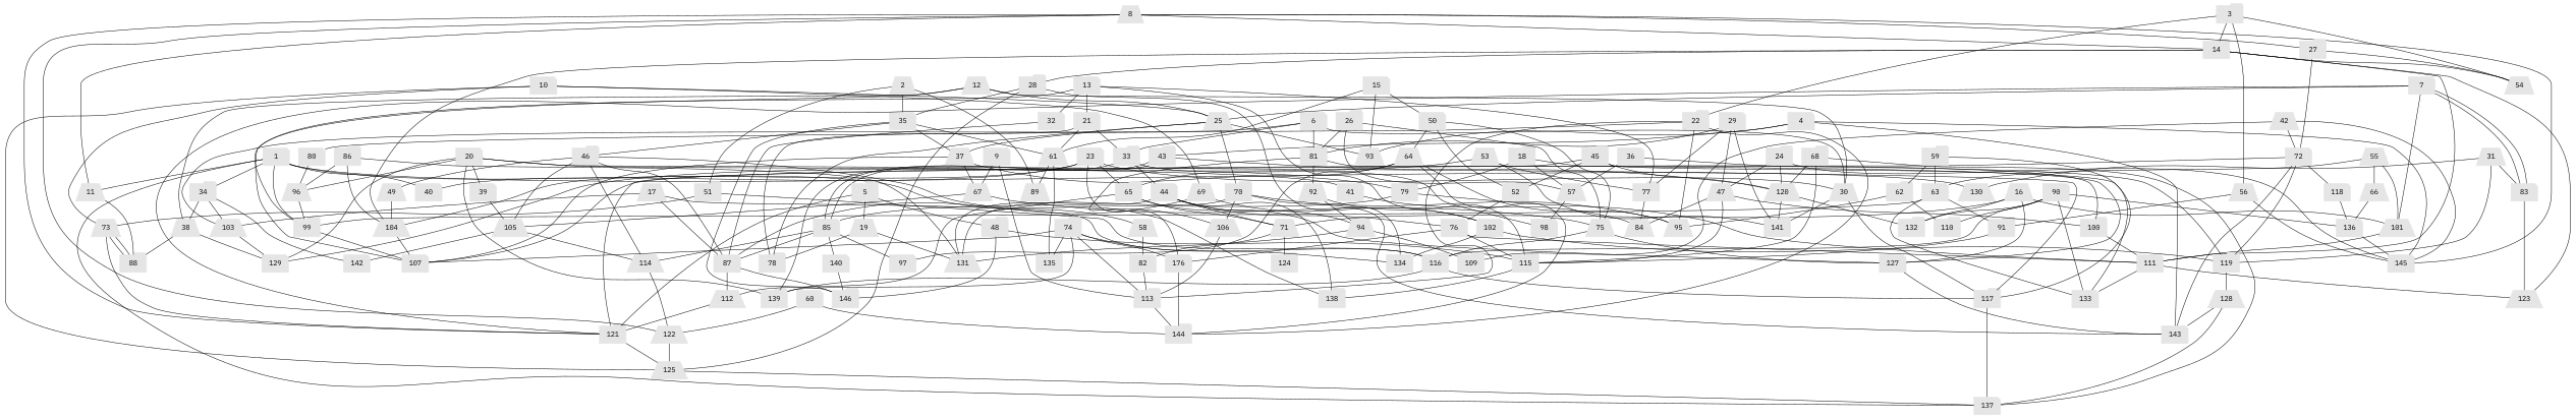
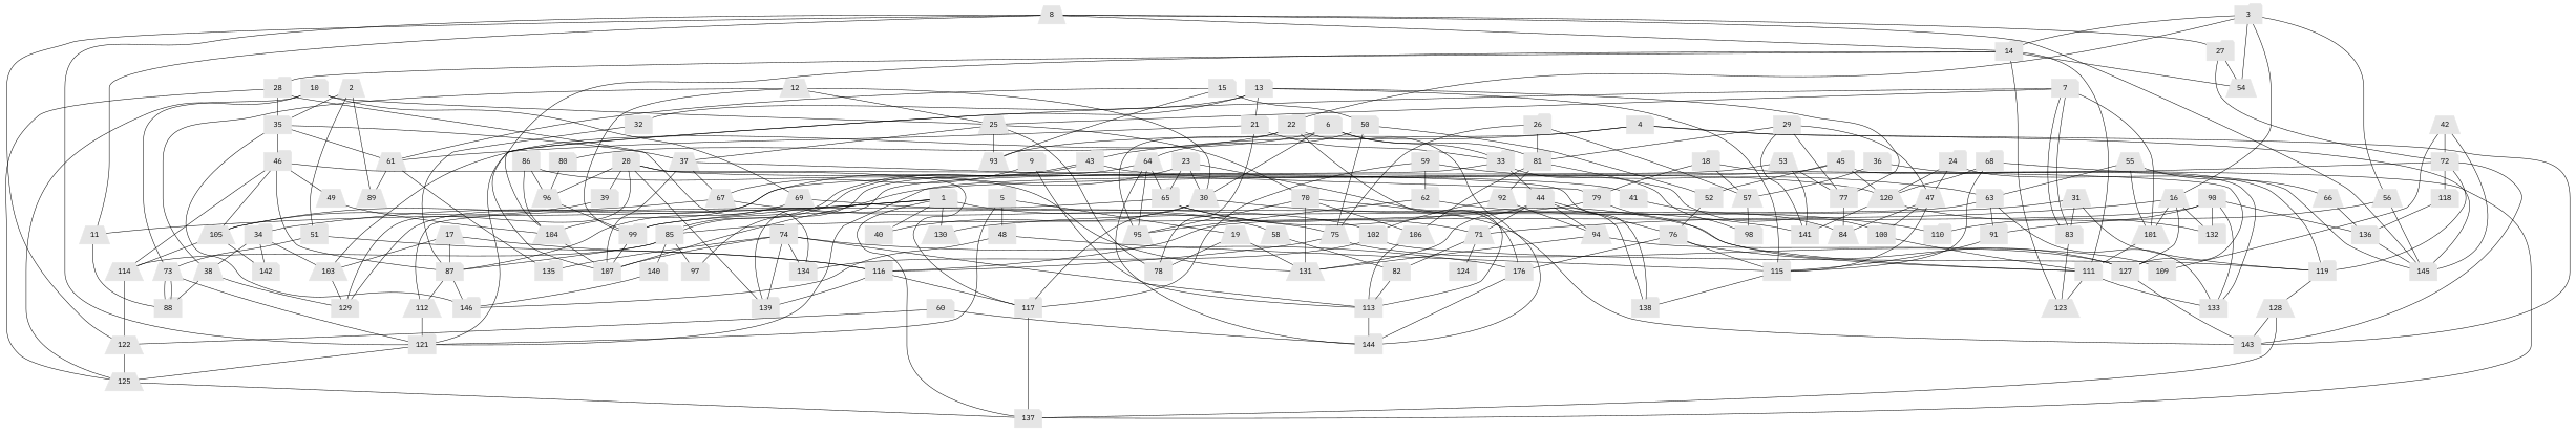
  graph {
    fontname="IBM Plex Mono"
    node [color=gray90 fontname="IBM Plex Mono" shape=trapezium style=filled]
    edge [fontname="IBM Plex Mono"]
    1 [shape=note]
    11
    34 [shape=folder]
    40 [shape=note]
    58
    99 [shape=folder]
    130
    137 [shape=note]
    88 [shape=folder]
    103
    38
    142 [shape=note]
    82 [shape=note]
    107 [shape=note]
    2
    35 [shape=note]
    51 [shape=folder]
    89
    61
    37
    46 [shape=folder]
    146 [shape=folder]
    73
    116 [shape=folder]
    3 [shape=folder]
    14 [shape=folder]
    16
    22 [shape=folder]
    54
    56
    28 [shape=folder]
    104
    111 [shape=note]
    123
    101
    71
    127 [shape=note]
    132 [shape=folder]
    113 [shape=folder]
    80 [shape=note]
    95
    144 [shape=folder]
    145 [shape=note]
    91 [shape=folder]
    4 [shape=note]
    43 [shape=folder]
    93
    143 [shape=note]
    120
    85 [shape=note]
    19
    5 [shape=folder]
    48 [shape=folder]
    121 [shape=folder]
    78 [shape=folder]
    131
    115 [shape=folder]
    125
    6 [shape=note]
    30
    33 [shape=folder]
    81 [shape=folder]
    117 [shape=folder]
    141 [shape=folder]
    139 [shape=folder]
    44 [shape=note]
    98 [shape=note]
    100 [shape=folder]
    106
    92
    129 [shape=note]
    7 [shape=note]
    25
    83 [shape=note]
    70 [shape=folder]
    8
    27 [shape=folder]
    122
    72 [shape=note]
    9 [shape=note]
    67
    75
    105
    10 [shape=note]
    69
    87 [shape=note]
    102 [shape=note]
    12
    13 [shape=note]
    21 [shape=note]
    32 [shape=note]
    77 [shape=folder]
    84
    138 [shape=folder]
    134 [shape=note]
    133 [shape=note]
    15 [shape=note]
    50 [shape=note]
    52 [shape=folder]
    64
    135 [shape=folder]
    124 [shape=folder]
    17
    112
    18 [shape=folder]
    57
    79 [shape=folder]
    20 [shape=note]
    39 [shape=note]
    41 [shape=note]
    96
    23 [shape=note]
    65 [shape=folder]
    n114 [label=176 shape=note]
    24 [shape=folder]
    47
    26 [shape=folder]
    119 [shape=folder]
    118 [shape=note]
    29 [shape=note]
    31
    128
    76 [shape=note]
    94
    49
    114
    36 [shape=note]
    42
    109 [shape=folder]
    97 [shape=note]
    140 [shape=note]
    45 [shape=folder]
    53
    55
    63 [shape=note]
    66
    136 [shape=note]
    59 [shape=folder]
    62 [shape=folder]
    110 [shape=folder]
    60 [shape=note]
    68 [shape=folder]
    74 [shape=folder]
    86 [shape=folder]
    90 [shape=note]
    1 -- 11
    1 -- 34
    1 -- 40
    1 -- 58
    1 -- 99
    1 -- 130
    1 -- 137
    11 -- 88
    34 -- 103
    34 -- 38
    34 -- 142
    58 -- 82
    99 -- 107
    103 -- 129
    38 -- 88
    38 -- 129
    82 -- 113
    2 -- 35
    2 -- 51
    2 -- 89
    35 -- 61
    35 -- 37
    35 -- 46
    35 -- 146
    51 -- 73
    51 -- 116
    61 -- 89
    61 -- 135
    37 -- 107
    37 -- 67
    37 -- 79
    46 -- 105
    46 -- 87
    46 -- 138
    46 -- 49
    46 -- 114
    73 -- 88
    73 -- 88
    73 -- 121
    116 -- 117
    116 -- 139
    3 -- 14
+   3 -- 16
    3 -- 22
    3 -- 54
    3 -- 56
    14 -- 54
    14 -- 28
    14 -- 104
    14 -- 111
    14 -- 123
    16 -- 101
    16 -- 71
    16 -- 127
    16 -- 132
    22 -- 113
    22 -- 80
    22 -- 95
    22 -- 144
    56 -- 145
    56 -- 91
    28 -- 35
    28 -- 125
    28 -- 134
    104 -- 107
    111 -- 123
    111 -- 133
    101 -- 111
    71 -- 82
    71 -- 124
    127 -- 143
    113 -- 144
    80 -- 96
    91 -- 115
    4 -- 145
    4 -- 43
    4 -- 93
    4 -- 143
    43 -- 120
    43 -- 85
    43 -- 85
    120 -- 132
    120 -- 141
    85 -- 87
    85 -- 114
    85 -- 97
    85 -- 140
    19 -- 78
    19 -- 131
    5 -- 19
    5 -- 48
    5 -- 121
    48 -- 146
    48 -- 115
    121 -- 125
    115 -- 138
    125 -- 137
    6 -- 103
    6 -- 30
    6 -- 33
    6 -- 81
-   23 -- 40
+   30 -- 40
    30 -- 117
    30 -- 141
    33 -- 139
    33 -- 44
    33 -- 98
    81 -- 100
    81 -- 106
    81 -- 92
    117 -- 137
    44 -- 71
    44 -- 131
    44 -- 138
    44 -- 76
    44 -- 94
    100 -- 111
    106 -- 113
    92 -- 102
    92 -- 94
    7 -- 101
    7 -- 121
    7 -- 25
    7 -- 83
    7 -- 83
    25 -- 37
    25 -- 93
    25 -- 78
    25 -- 70
    83 -- 123
    70 -- 95
    70 -- 143
    70 -- 131
    70 -- 106
    8 -- 11
    8 -- 14
    8 -- 145
    8 -- 121
    8 -- 27
    8 -- 122
    27 -- 54
    27 -- 72
    122 -- 125
    72 -- 107
    72 -- 143
    72 -- 119
    72 -- 118
    9 -- 113
    9 -- 67
    67 -- 75
    67 -- 105
    75 -- 116
    75 -- 127
    105 -- 142
    105 -- 114
    10 -- 73
    10 -- 125
    10 -- 25
    10 -- 69
    69 -- 87
    69 -- 102
    87 -- 146
    87 -- 112
    102 -- 134
    102 -- 119
    12 -- 99
    12 -- 38
    12 -- 30
    12 -- 25
    13 -- 107
    13 -- 115
    13 -- 21
    13 -- 32
    13 -- 77
    21 -- 61
    21 -- 78
    21 -- 33
    32 -- 87
    77 -- 84
    15 -- 61
    15 -- 93
    15 -- 50
    50 -- 75
    50 -- 52
    50 -- 64
    52 -- 76
    64 -- 95
    64 -- 144
    64 -- 65
    64 -- 97
    17 -- 103
    17 -- 116
    17 -- 87
    112 -- 121
    18 -- 127
    18 -- 57
    18 -- 79
    57 -- 98
    79 -- 111
    79 -- 85
    20 -- 117
    20 -- 139
    20 -- 129
    20 -- 39
    20 -- 41
    20 -- 96
    39 -- 105
    41 -- 84
    96 -- 99
    23 -- 104
    23 -- 30
    23 -- 65
    23 -- n114
    65 -- 71
    65 -- 127
    65 -- 112
    n114 -- 144
    24 -- 145
    24 -- 120
    24 -- 47
    47 -- 115
    47 -- 100
    47 -- 84
    26 -- 81
    26 -- 75
    26 -- 57
    119 -- 128
    118 -- 136
    29 -- 81
    29 -- 141
    29 -- 77
    29 -- 47
    31 -- 130
    31 -- 83
    31 -- 119
    128 -- 137
    128 -- 143
    76 -- 111
    76 -- 115
    76 -- n114
    94 -- 131
    94 -- 109
    49 -- 104
    114 -- 122
    36 -- 57
    36 -- 119
    42 -- 145
    42 -- 72
    42 -- 109
    140 -- 146
    45 -- 120
    45 -- 121
    45 -- 133
    45 -- 52
    53 -- 141
    53 -- 129
    53 -- 77
    55 -- 101
    55 -- 63
    55 -- 66
    63 -- 99
    63 -- 91
    63 -- 133
    66 -- 136
    136 -- 145
    59 -- 117
    59 -- 63
    59 -- 62
    62 -- 95
    62 -- 110
    60 -- 144
    60 -- 122
    68 -- 137
    68 -- 120
    68 -- 115
    74 -- 107
    74 -- 113
    74 -- 139
    74 -- 134
    74 -- 135
    74 -- n114
    86 -- 104
    86 -- 131
    86 -- 96
    90 -- 116
    90 -- 132
    90 -- 133
    90 -- 136
    90 -- 110
  }
